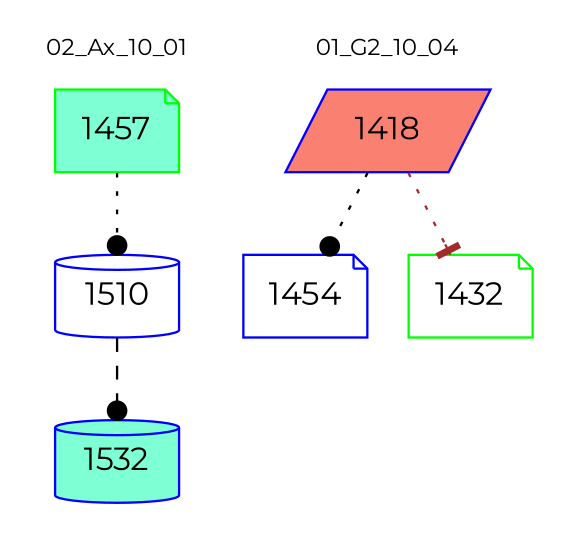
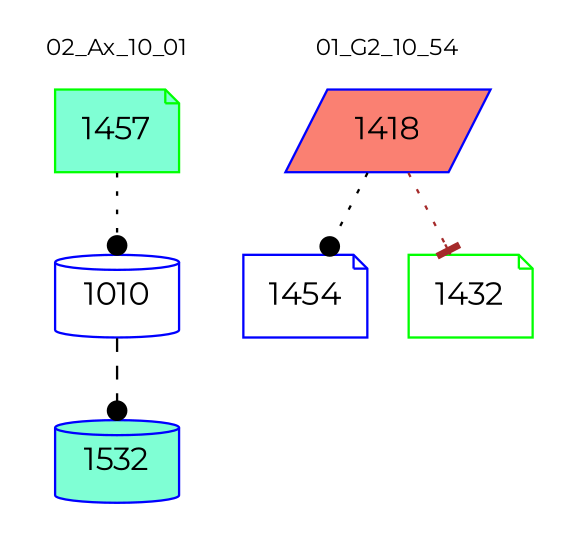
  digraph {
    fontname=Montserrat
    node [color=blue fillcolor=white fontname=Montserrat shape=note style=filled]
    edge [arrowhead=dot color=black fontname=Montserrat style=dotted]
-   n1 [label=1510 shape=cylinder]
+   n1 [label=1010 shape=cylinder]
    n2 [color=green fillcolor=aquamarine label=1457]
    n3 [fillcolor=aquamarine label=1532 shape=cylinder]
    n4 [fillcolor=salmon label=1418 shape=parallelogram]
    n5 [label=1454]
    n6 [color=green label=1432]
    subgraph cluster_1 {
      color=white
      fontsize=10
      label="02_Ax_10_01"
      n1
      n2
      n3
    }
    subgraph cluster_2 {
      color=white
      fontsize=10
-     label="01_G2_10_04"
+     label="01_G2_10_54"
      n4
      n5
      n6
    }
    n1 -> n3 [style=dashed]
    n2 -> n1
    n4 -> n5
    n4 -> n6 [arrowhead=tee color=brown]
  }
